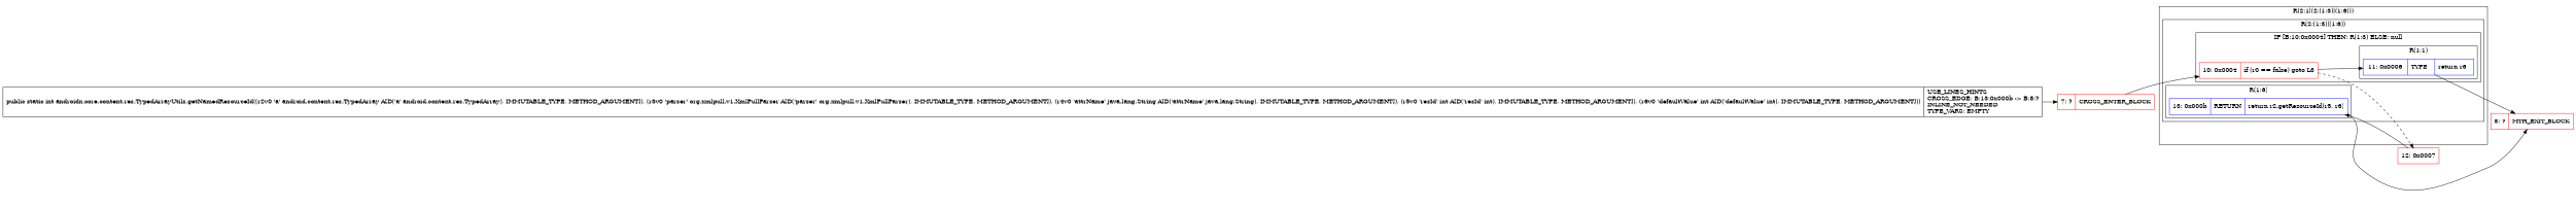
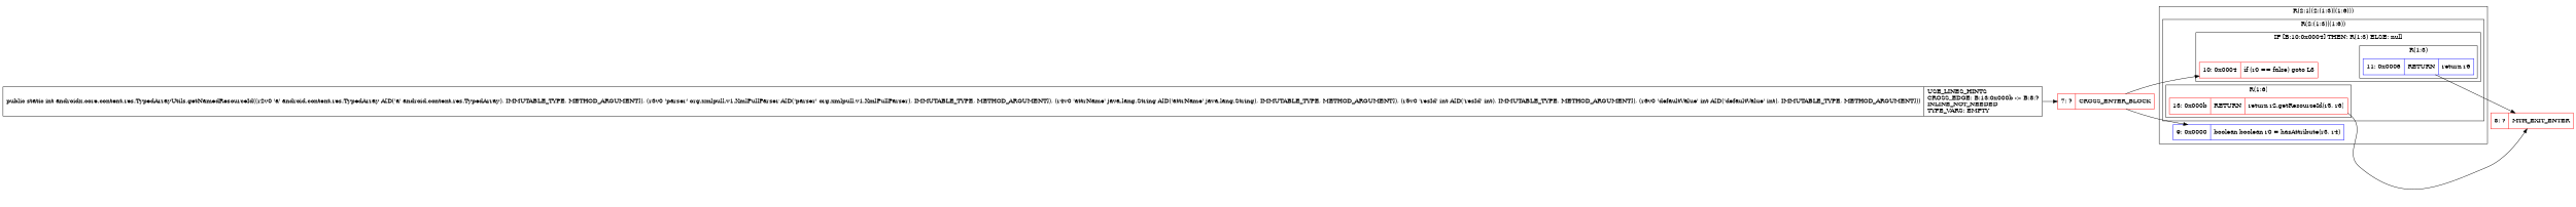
  digraph {
    rankdir=LR
    node [color=red shape=record]
-   n1 [color=blue label="{11\:\ 0x0006|TYPE\l|return r6\l}"]
+   n1 [color=blue label="{11\:\ 0x0006|RETURN\l|return r6\l}"]
    n2 [label="{10\:\ 0x0004|if (r0 == false) goto L3\l}"]
-   n3 [color=blue label="{13\:\ 0x000b|RETURN\l|return r2.getResourceId(r5, r6)\l}"]
-   n5 [label="{8\:\ ?|MTH_EXIT_BLOCK\l}"]
-   n6 [label="{12\:\ 0x0007}"]
+   n3 [label="{13\:\ 0x000b|RETURN\l|return r2.getResourceId(r5, r6)\l}"]
+   n4 [color=blue label="{9\:\ 0x0000|boolean boolean r0 = hasAttribute(r3, r4)\l}"]
+   n5 [label="{8\:\ ?|MTH_EXIT_ENTER\l}"]
    n7 [label="{7\:\ ?|CROSS_ENTER_BLOCK\l}"]
    n8 [label="{public static int androidx.core.content.res.TypedArrayUtils.getNamedResourceId((r2v0 'a' android.content.res.TypedArray A[D('a' android.content.res.TypedArray), IMMUTABLE_TYPE, METHOD_ARGUMENT]), (r3v0 'parser' org.xmlpull.v1.XmlPullParser A[D('parser' org.xmlpull.v1.XmlPullParser), IMMUTABLE_TYPE, METHOD_ARGUMENT]), (r4v0 'attrName' java.lang.String A[D('attrName' java.lang.String), IMMUTABLE_TYPE, METHOD_ARGUMENT]), (r5v0 'resId' int A[D('resId' int), IMMUTABLE_TYPE, METHOD_ARGUMENT]), (r6v0 'defaultValue' int A[D('defaultValue' int), IMMUTABLE_TYPE, METHOD_ARGUMENT]))  | USE_LINES_HINTS\lCROSS_EDGE: B:13:0x000b \-\> B:8:?\lINLINE_NOT_NEEDED\lTYPE_VARS: EMPTY\l}" color=""]
    subgraph cluster_1 {
      label="R(2:1|(2:(1:3)|(1:6)))"
+     n4
      subgraph cluster_2 {
        label="R(2:(1:3)|(1:6))"
        subgraph cluster_3 {
          label="IF [B:10:0x0004] THEN: R(1:3) ELSE: null"
          n2
          subgraph cluster_4 {
-           label="R(1:1)"
+           label="R(1:3)"
            n1
          }
        }
        subgraph cluster_5 {
          label="R(1:6)"
          n3
        }
      }
    }
    n1 -> n5
-   n2 -> n1
-   n2 -> n6 [style=dashed]
    n3 -> n5
-   n6 -> n3
    n7 -> n2
+   n7 -> n4
    n8 -> n7
  }
